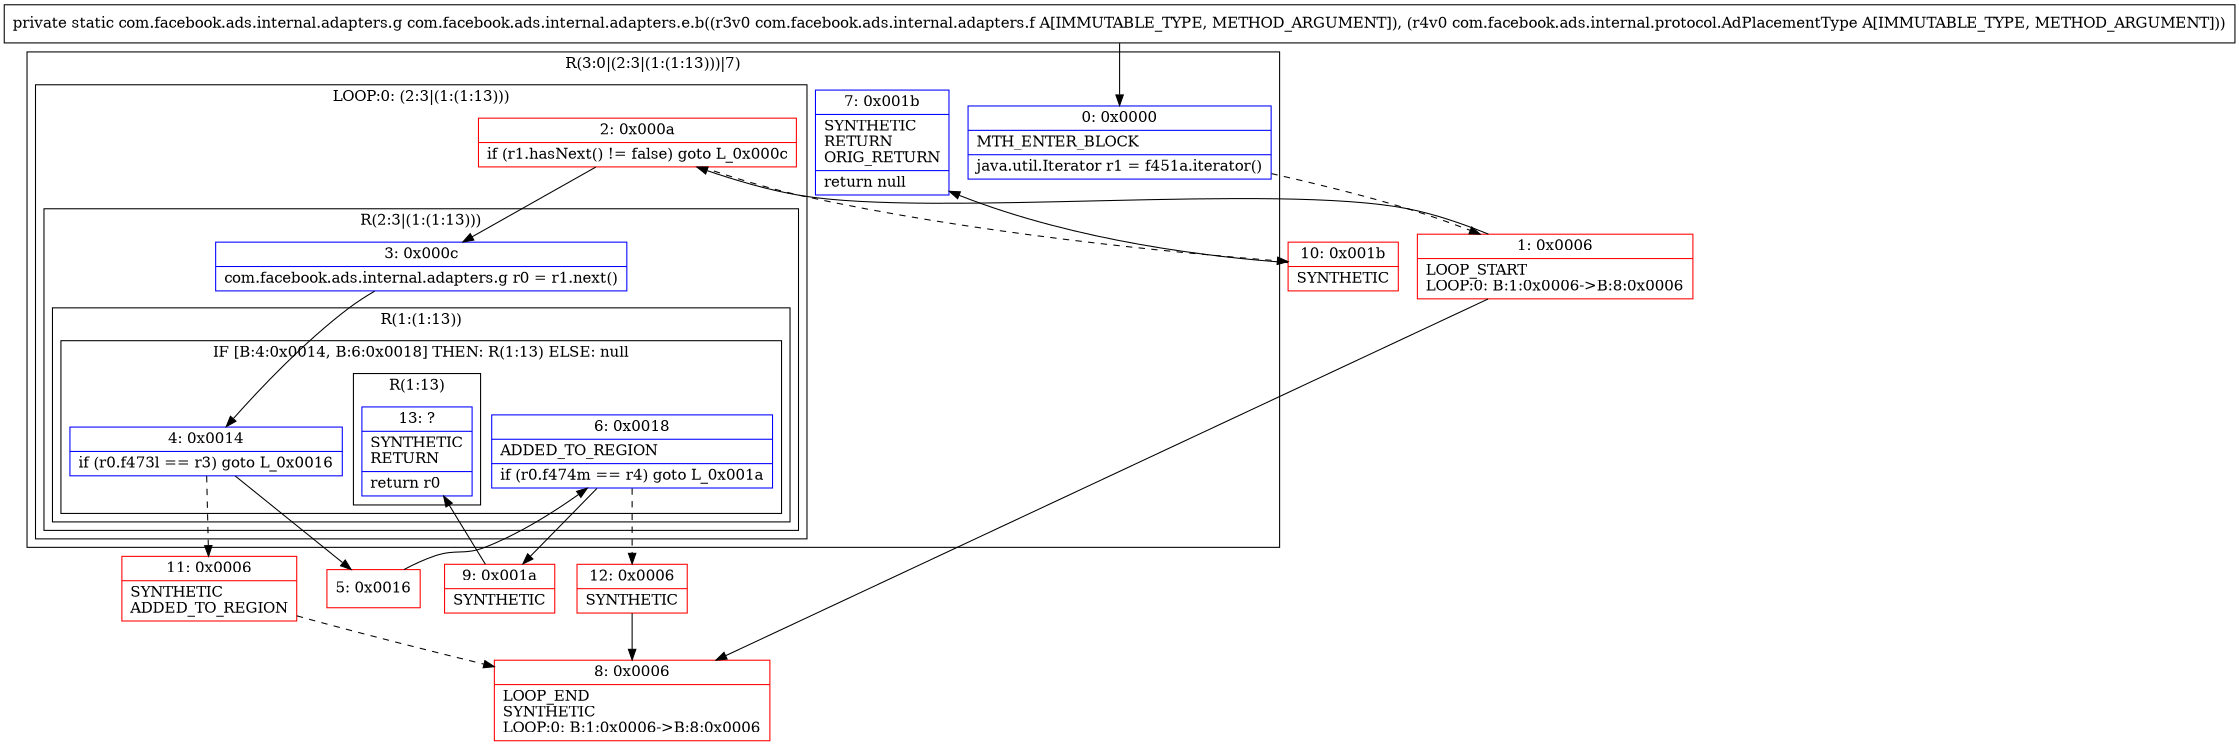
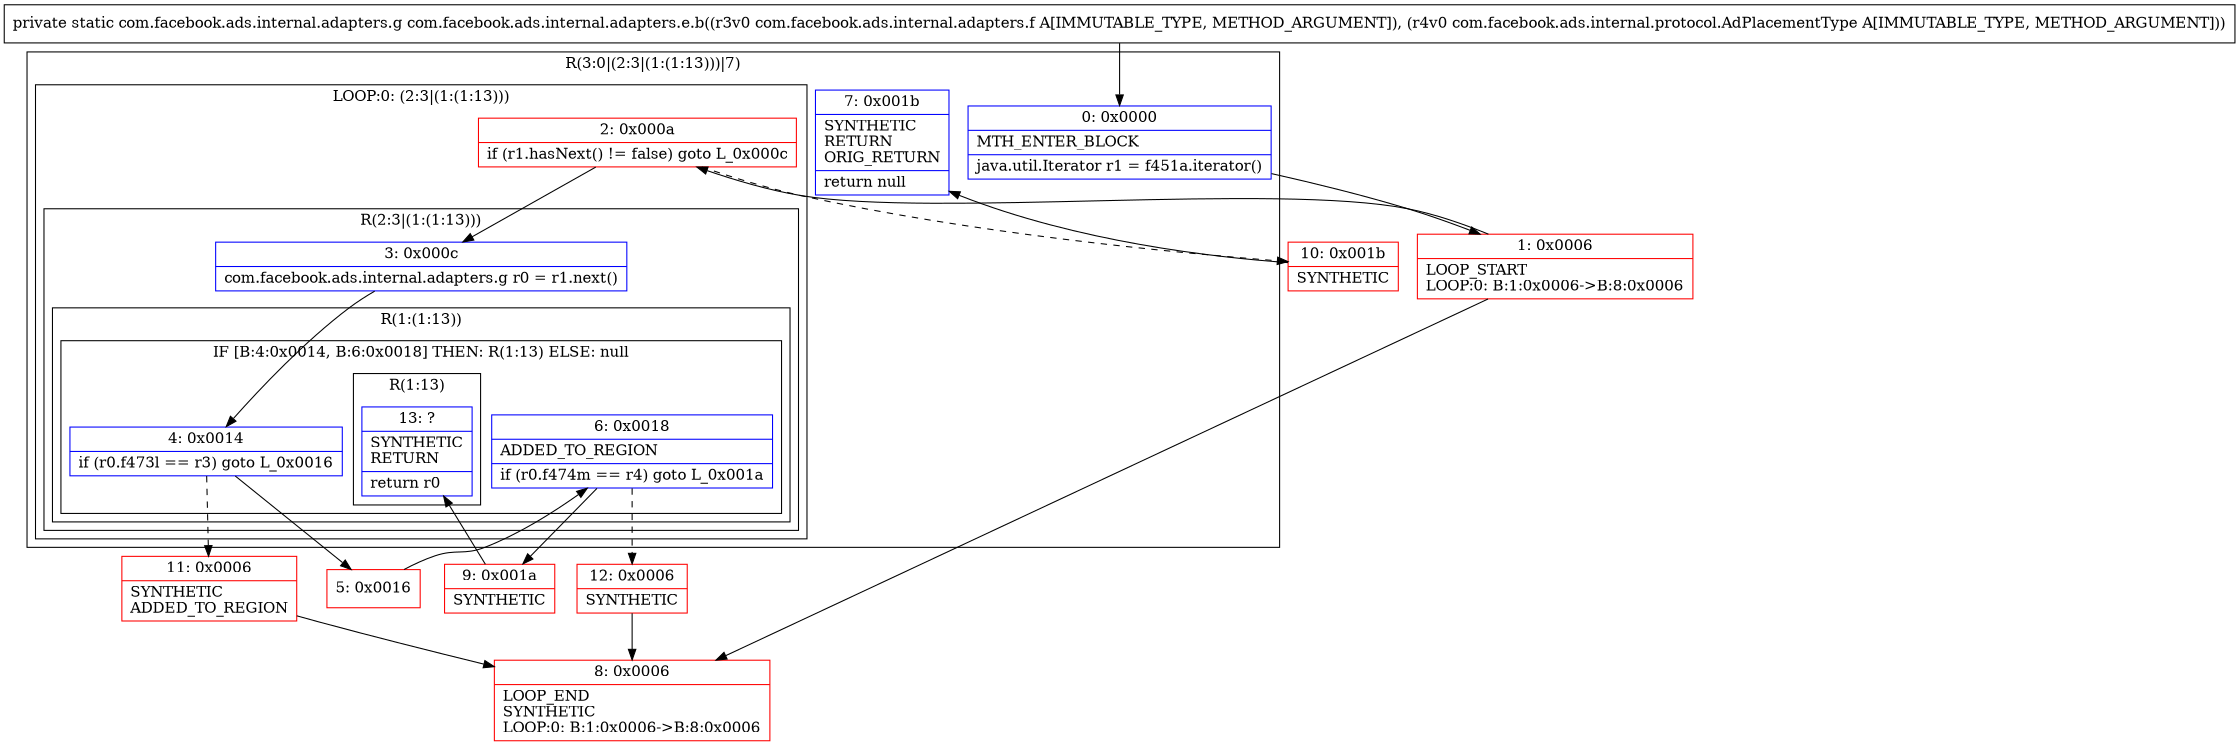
  digraph {
    node [color=red shape=record]
    n1 [color=blue label="{13\:\ ?|SYNTHETIC\lRETURN\l|return r0\l}"]
    n2 [color=blue label="{4\:\ 0x0014|if (r0.f473l == r3) goto L_0x0016\l}"]
    n3 [color=blue label="{6\:\ 0x0018|ADDED_TO_REGION\l|if (r0.f474m == r4) goto L_0x001a\l}"]
    n4 [color=blue label="{3\:\ 0x000c|com.facebook.ads.internal.adapters.g r0 = r1.next()\l}"]
    n5 [label="{2\:\ 0x000a|if (r1.hasNext() != false) goto L_0x000c\l}"]
    n6 [color=blue label="{0\:\ 0x0000|MTH_ENTER_BLOCK\l|java.util.Iterator r1 = f451a.iterator()\l}"]
    n7 [color=blue label="{7\:\ 0x001b|SYNTHETIC\lRETURN\lORIG_RETURN\l|return null\l}"]
    n8 [label="{5\:\ 0x0016}"]
    n9 [label="{11\:\ 0x0006|SYNTHETIC\lADDED_TO_REGION\l}"]
    n10 [label="{9\:\ 0x001a|SYNTHETIC\l}"]
    n11 [label="{12\:\ 0x0006|SYNTHETIC\l}"]
    n12 [label="{10\:\ 0x001b|SYNTHETIC\l}"]
    n13 [label="{1\:\ 0x0006|LOOP_START\lLOOP:0: B:1:0x0006\-\>B:8:0x0006\l}"]
    n14 [label="{8\:\ 0x0006|LOOP_END\lSYNTHETIC\lLOOP:0: B:1:0x0006\-\>B:8:0x0006\l}"]
    n15 [label="{private static com.facebook.ads.internal.adapters.g com.facebook.ads.internal.adapters.e.b((r3v0 com.facebook.ads.internal.adapters.f A[IMMUTABLE_TYPE, METHOD_ARGUMENT]), (r4v0 com.facebook.ads.internal.protocol.AdPlacementType A[IMMUTABLE_TYPE, METHOD_ARGUMENT])) }" color=""]
    subgraph cluster_1 {
      label="R(3:0|(2:3|(1:(1:13)))|7)"
      n6
      n7
      subgraph cluster_2 {
        label="LOOP:0: (2:3|(1:(1:13)))"
        n5
        subgraph cluster_3 {
          label="R(2:3|(1:(1:13)))"
          n4
          subgraph cluster_4 {
            label="R(1:(1:13))"
            subgraph cluster_5 {
              label="IF [B:4:0x0014, B:6:0x0018] THEN: R(1:13) ELSE: null"
              n2
              n3
              subgraph cluster_6 {
                label="R(1:13)"
                n1
              }
            }
          }
        }
      }
    }
    n2 -> n8
    n2 -> n9 [style=dashed]
    n3 -> n10
    n3 -> n11 [style=dashed]
    n4 -> n2
    n5 -> n4
    n5 -> n12 [style=dashed]
-   n6 -> n13 [style=dashed]
+   n6 -> n13
    n8 -> n3
-   n9 -> n14 [style=dashed]
+   n9 -> n14
    n10 -> n1
    n11 -> n14
    n12 -> n7
    n13 -> n5
    n13 -> n14
    n15 -> n6
  }
